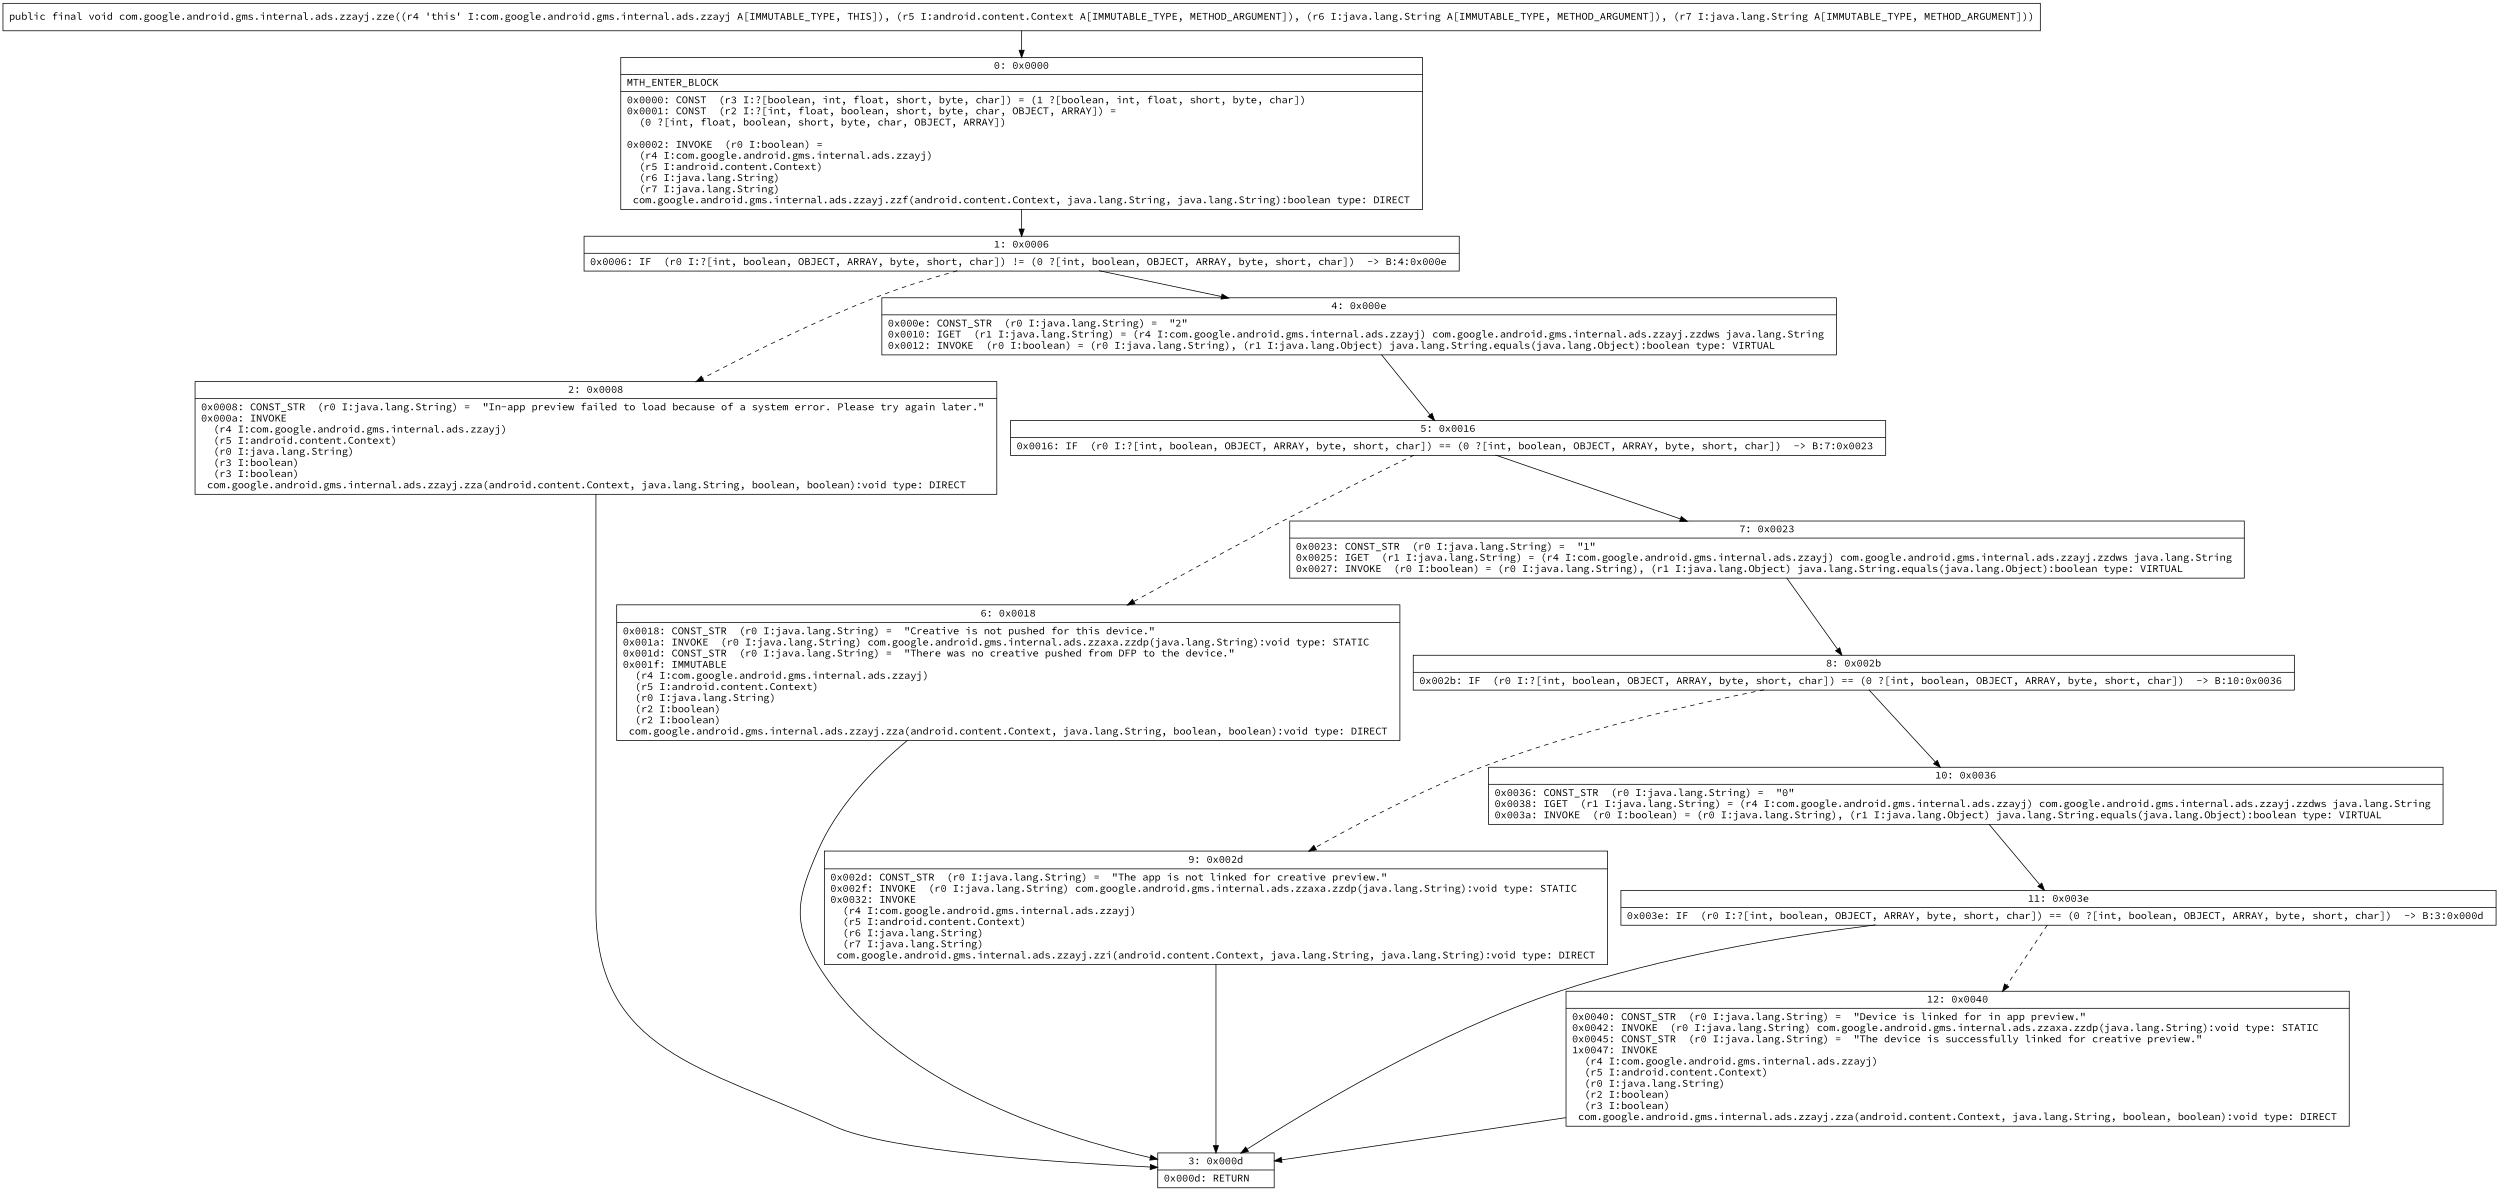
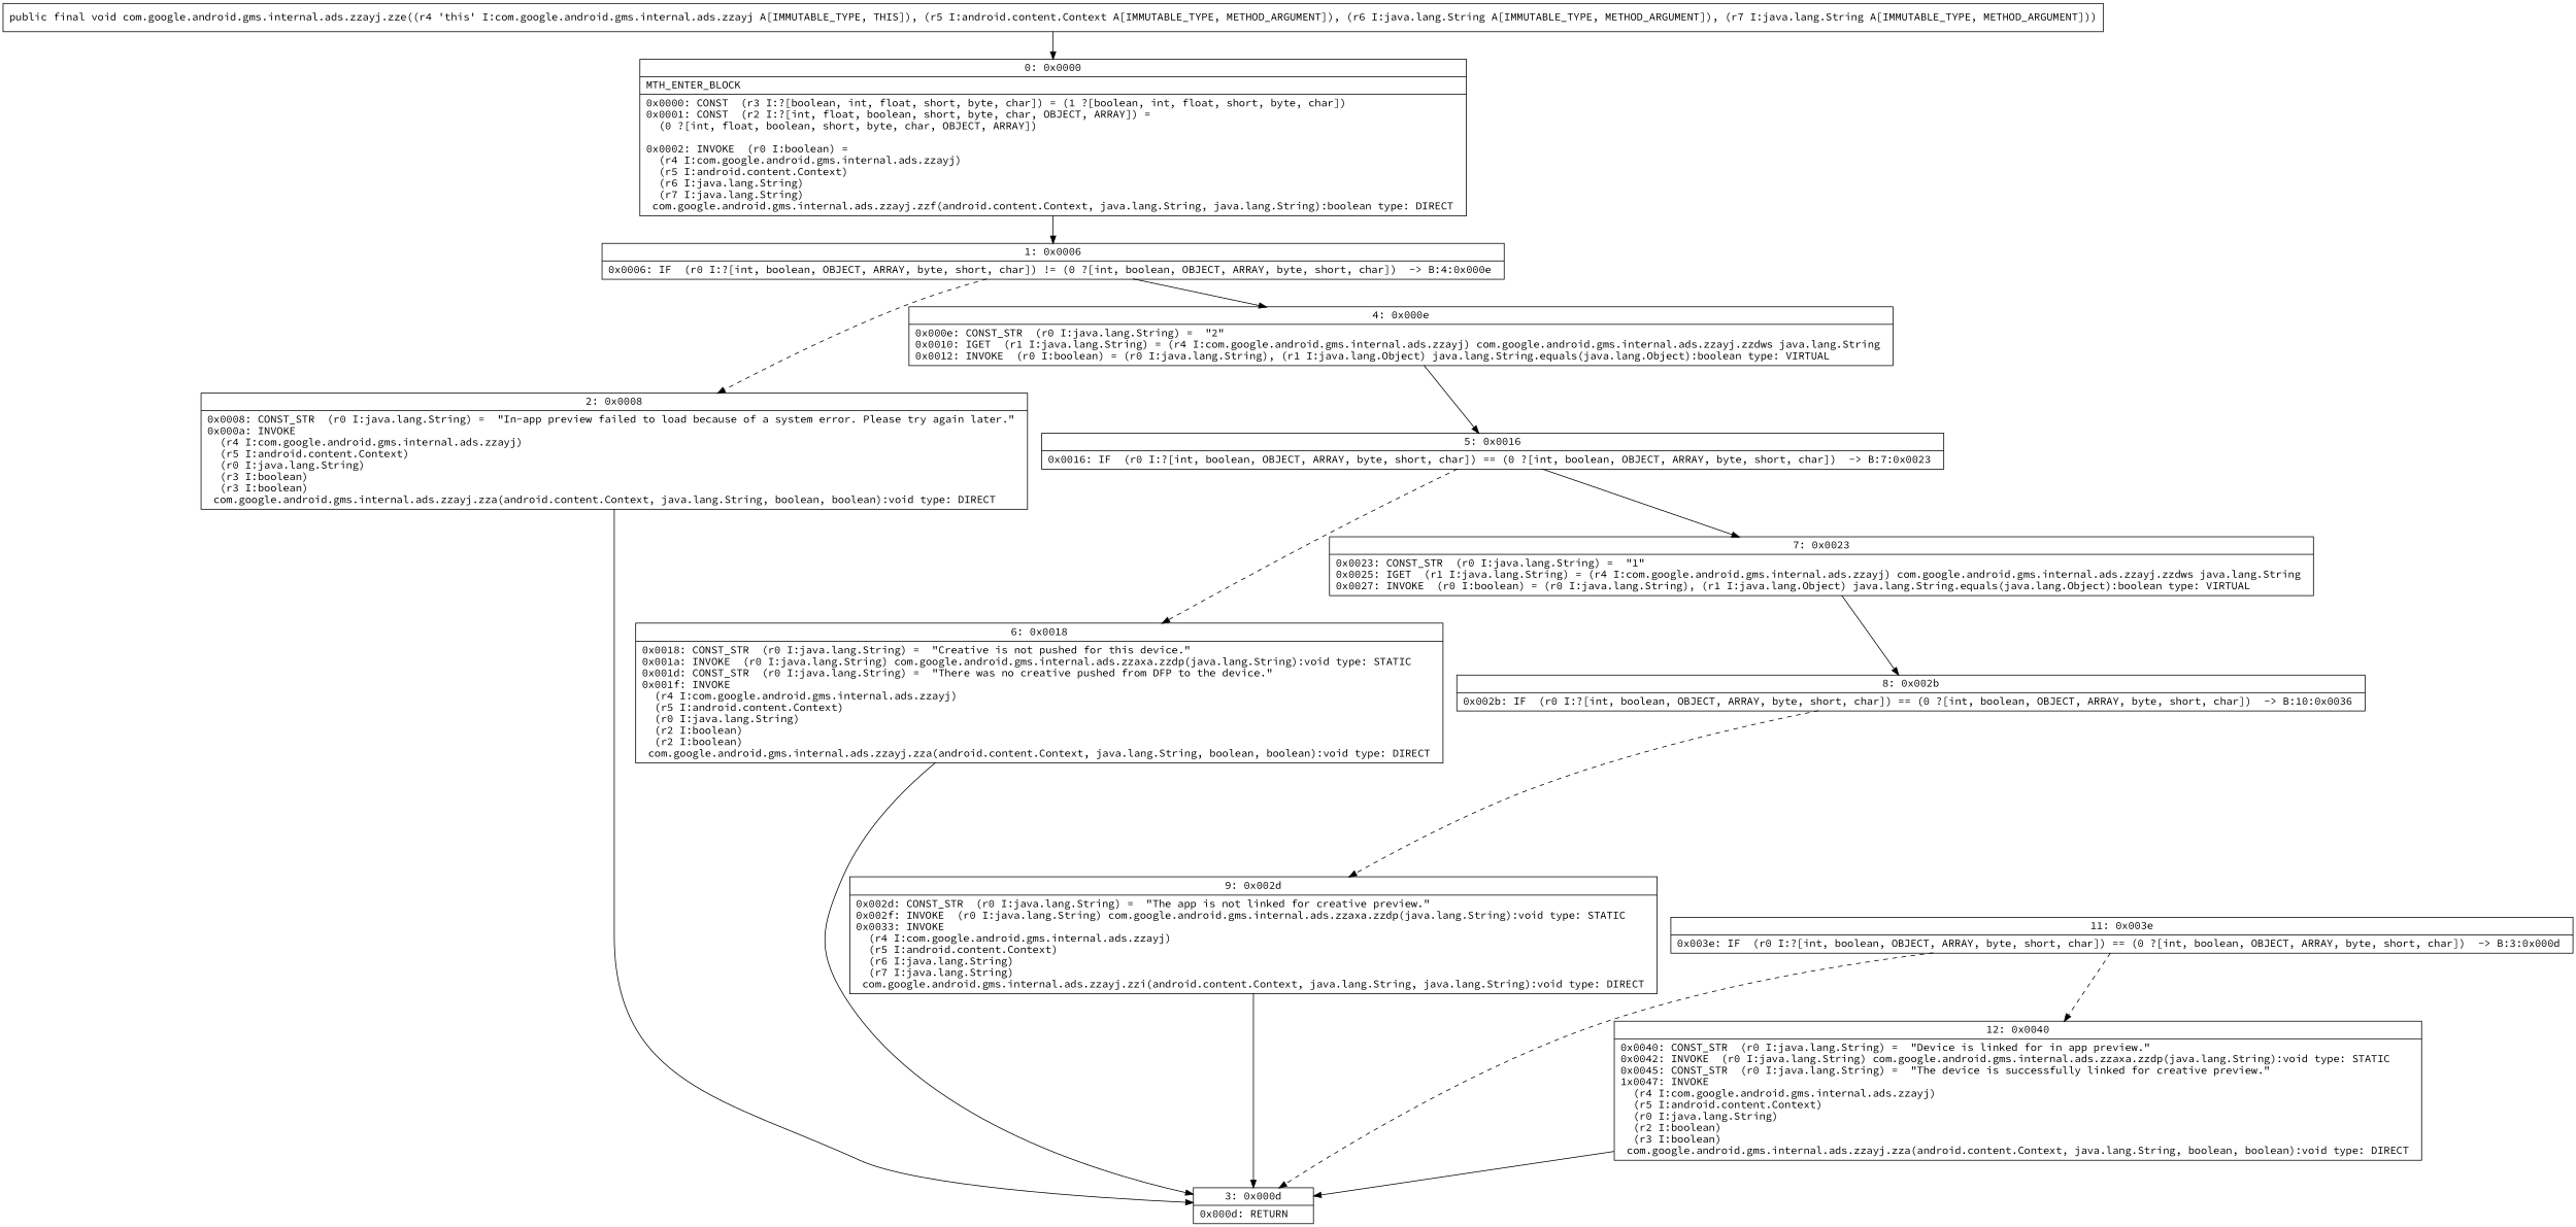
  digraph {
    fontname="Source Code Pro"
    node [fontname="Source Code Pro" shape=record]
    edge [fontname="Source Code Pro"]
    n1 [label="{0\:\ 0x0000|MTH_ENTER_BLOCK\l|0x0000: CONST  (r3 I:?[boolean, int, float, short, byte, char]) = (1 ?[boolean, int, float, short, byte, char]) \l0x0001: CONST  (r2 I:?[int, float, boolean, short, byte, char, OBJECT, ARRAY]) = \l  (0 ?[int, float, boolean, short, byte, char, OBJECT, ARRAY])\l \l0x0002: INVOKE  (r0 I:boolean) = \l  (r4 I:com.google.android.gms.internal.ads.zzayj)\l  (r5 I:android.content.Context)\l  (r6 I:java.lang.String)\l  (r7 I:java.lang.String)\l com.google.android.gms.internal.ads.zzayj.zzf(android.content.Context, java.lang.String, java.lang.String):boolean type: DIRECT \l}"]
    n2 [label="{1\:\ 0x0006|0x0006: IF  (r0 I:?[int, boolean, OBJECT, ARRAY, byte, short, char]) != (0 ?[int, boolean, OBJECT, ARRAY, byte, short, char])  \-\> B:4:0x000e \l}"]
    n3 [label="{2\:\ 0x0008|0x0008: CONST_STR  (r0 I:java.lang.String) =  \"In\-app preview failed to load because of a system error. Please try again later.\" \l0x000a: INVOKE  \l  (r4 I:com.google.android.gms.internal.ads.zzayj)\l  (r5 I:android.content.Context)\l  (r0 I:java.lang.String)\l  (r3 I:boolean)\l  (r3 I:boolean)\l com.google.android.gms.internal.ads.zzayj.zza(android.content.Context, java.lang.String, boolean, boolean):void type: DIRECT \l}"]
    n4 [label="{4\:\ 0x000e|0x000e: CONST_STR  (r0 I:java.lang.String) =  \"2\" \l0x0010: IGET  (r1 I:java.lang.String) = (r4 I:com.google.android.gms.internal.ads.zzayj) com.google.android.gms.internal.ads.zzayj.zzdws java.lang.String \l0x0012: INVOKE  (r0 I:boolean) = (r0 I:java.lang.String), (r1 I:java.lang.Object) java.lang.String.equals(java.lang.Object):boolean type: VIRTUAL \l}"]
    n5 [label="{3\:\ 0x000d|0x000d: RETURN   \l}"]
    n6 [label="{5\:\ 0x0016|0x0016: IF  (r0 I:?[int, boolean, OBJECT, ARRAY, byte, short, char]) == (0 ?[int, boolean, OBJECT, ARRAY, byte, short, char])  \-\> B:7:0x0023 \l}"]
-   n7 [label="{6\:\ 0x0018|0x0018: CONST_STR  (r0 I:java.lang.String) =  \"Creative is not pushed for this device.\" \l0x001a: INVOKE  (r0 I:java.lang.String) com.google.android.gms.internal.ads.zzaxa.zzdp(java.lang.String):void type: STATIC \l0x001d: CONST_STR  (r0 I:java.lang.String) =  \"There was no creative pushed from DFP to the device.\" \l0x001f: IMMUTABLE  \l  (r4 I:com.google.android.gms.internal.ads.zzayj)\l  (r5 I:android.content.Context)\l  (r0 I:java.lang.String)\l  (r2 I:boolean)\l  (r2 I:boolean)\l com.google.android.gms.internal.ads.zzayj.zza(android.content.Context, java.lang.String, boolean, boolean):void type: DIRECT \l}"]
+   n7 [label="{6\:\ 0x0018|0x0018: CONST_STR  (r0 I:java.lang.String) =  \"Creative is not pushed for this device.\" \l0x001a: INVOKE  (r0 I:java.lang.String) com.google.android.gms.internal.ads.zzaxa.zzdp(java.lang.String):void type: STATIC \l0x001d: CONST_STR  (r0 I:java.lang.String) =  \"There was no creative pushed from DFP to the device.\" \l0x001f: INVOKE  \l  (r4 I:com.google.android.gms.internal.ads.zzayj)\l  (r5 I:android.content.Context)\l  (r0 I:java.lang.String)\l  (r2 I:boolean)\l  (r2 I:boolean)\l com.google.android.gms.internal.ads.zzayj.zza(android.content.Context, java.lang.String, boolean, boolean):void type: DIRECT \l}"]
    n8 [label="{7\:\ 0x0023|0x0023: CONST_STR  (r0 I:java.lang.String) =  \"1\" \l0x0025: IGET  (r1 I:java.lang.String) = (r4 I:com.google.android.gms.internal.ads.zzayj) com.google.android.gms.internal.ads.zzayj.zzdws java.lang.String \l0x0027: INVOKE  (r0 I:boolean) = (r0 I:java.lang.String), (r1 I:java.lang.Object) java.lang.String.equals(java.lang.Object):boolean type: VIRTUAL \l}"]
    n9 [label="{8\:\ 0x002b|0x002b: IF  (r0 I:?[int, boolean, OBJECT, ARRAY, byte, short, char]) == (0 ?[int, boolean, OBJECT, ARRAY, byte, short, char])  \-\> B:10:0x0036 \l}"]
-   n10 [label="{9\:\ 0x002d|0x002d: CONST_STR  (r0 I:java.lang.String) =  \"The app is not linked for creative preview.\" \l0x002f: INVOKE  (r0 I:java.lang.String) com.google.android.gms.internal.ads.zzaxa.zzdp(java.lang.String):void type: STATIC \l0x0032: INVOKE  \l  (r4 I:com.google.android.gms.internal.ads.zzayj)\l  (r5 I:android.content.Context)\l  (r6 I:java.lang.String)\l  (r7 I:java.lang.String)\l com.google.android.gms.internal.ads.zzayj.zzi(android.content.Context, java.lang.String, java.lang.String):void type: DIRECT \l}"]
-   n11 [label="{10\:\ 0x0036|0x0036: CONST_STR  (r0 I:java.lang.String) =  \"0\" \l0x0038: IGET  (r1 I:java.lang.String) = (r4 I:com.google.android.gms.internal.ads.zzayj) com.google.android.gms.internal.ads.zzayj.zzdws java.lang.String \l0x003a: INVOKE  (r0 I:boolean) = (r0 I:java.lang.String), (r1 I:java.lang.Object) java.lang.String.equals(java.lang.Object):boolean type: VIRTUAL \l}"]
+   n10 [label="{9\:\ 0x002d|0x002d: CONST_STR  (r0 I:java.lang.String) =  \"The app is not linked for creative preview.\" \l0x002f: INVOKE  (r0 I:java.lang.String) com.google.android.gms.internal.ads.zzaxa.zzdp(java.lang.String):void type: STATIC \l0x0033: INVOKE  \l  (r4 I:com.google.android.gms.internal.ads.zzayj)\l  (r5 I:android.content.Context)\l  (r6 I:java.lang.String)\l  (r7 I:java.lang.String)\l com.google.android.gms.internal.ads.zzayj.zzi(android.content.Context, java.lang.String, java.lang.String):void type: DIRECT \l}"]
    n12 [label="{11\:\ 0x003e|0x003e: IF  (r0 I:?[int, boolean, OBJECT, ARRAY, byte, short, char]) == (0 ?[int, boolean, OBJECT, ARRAY, byte, short, char])  \-\> B:3:0x000d \l}"]
    n13 [label="{12\:\ 0x0040|0x0040: CONST_STR  (r0 I:java.lang.String) =  \"Device is linked for in app preview.\" \l0x0042: INVOKE  (r0 I:java.lang.String) com.google.android.gms.internal.ads.zzaxa.zzdp(java.lang.String):void type: STATIC \l0x0045: CONST_STR  (r0 I:java.lang.String) =  \"The device is successfully linked for creative preview.\" \l1x0047: INVOKE  \l  (r4 I:com.google.android.gms.internal.ads.zzayj)\l  (r5 I:android.content.Context)\l  (r0 I:java.lang.String)\l  (r2 I:boolean)\l  (r3 I:boolean)\l com.google.android.gms.internal.ads.zzayj.zza(android.content.Context, java.lang.String, boolean, boolean):void type: DIRECT \l}"]
    n14 [label="{public final void com.google.android.gms.internal.ads.zzayj.zze((r4 'this' I:com.google.android.gms.internal.ads.zzayj A[IMMUTABLE_TYPE, THIS]), (r5 I:android.content.Context A[IMMUTABLE_TYPE, METHOD_ARGUMENT]), (r6 I:java.lang.String A[IMMUTABLE_TYPE, METHOD_ARGUMENT]), (r7 I:java.lang.String A[IMMUTABLE_TYPE, METHOD_ARGUMENT])) }"]
    n1 -> n2
    n2 -> n3 [style=dashed]
    n2 -> n4
    n3 -> n5
    n4 -> n6
    n6 -> n7 [style=dashed]
    n6 -> n8
    n7 -> n5
    n8 -> n9
    n9 -> n10 [style=dashed]
-   n9 -> n11
    n10 -> n5
-   n11 -> n12
-   n12 -> n5
+   n12 -> n5 [style=dashed]
    n12 -> n13 [style=dashed]
    n13 -> n5
    n14 -> n1
  }
